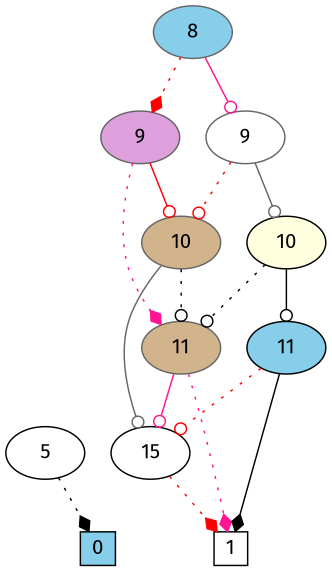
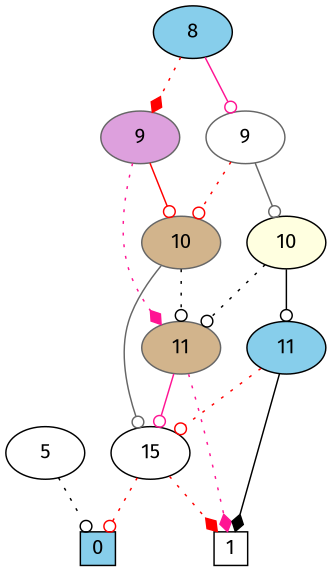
  digraph {
    fontname="Fira Sans"
    node [color=black fillcolor=white fontname="Fira Sans" style=filled]
    edge [arrowhead=odot color=red fontname="Fira Sans" style=dotted]
    n1 [fillcolor=skyblue height=0.3 label=0 shape=box width=0.3]
    n2 [height=0.3 label=1 shape=box width=0.3]
    n3 [label=5]
-   n4 [color=gray40 fillcolor=skyblue label=8]
+   n4 [fillcolor=skyblue label=8]
    n5 [color=gray40 fillcolor=plum label=9]
    n6 [color=gray40 label=9]
    n7 [color=gray40 fillcolor=tan label=11]
    n8 [color=gray40 fillcolor=tan label=10]
    n9 [fillcolor=lightyellow label=10]
    n10 [label=15]
    n11 [fillcolor=skyblue label=11]
-   n3 -> n1 [arrowhead=diamond color=black]
+   n3 -> n1 [color=black]
    n4 -> n5 [arrowhead=diamond]
    n4 -> n6 [color=deeppink style=filled]
    n5 -> n7 [arrowhead=diamond color=deeppink]
    n5 -> n8 [style=filled]
    n6 -> n8
    n6 -> n9 [color=gray40 style=filled]
    n7 -> n2 [arrowhead=diamond color=deeppink]
    n7 -> n10 [color=deeppink style=filled]
    n8 -> n7 [color=black]
    n8 -> n10 [color=gray40 style=filled]
    n9 -> n7 [color=black]
    n9 -> n11 [color=black style=filled]
+   n10 -> n1
    n10 -> n2 [arrowhead=diamond]
    n11 -> n2 [arrowhead=diamond color=black style=filled]
    n11 -> n10
  }
